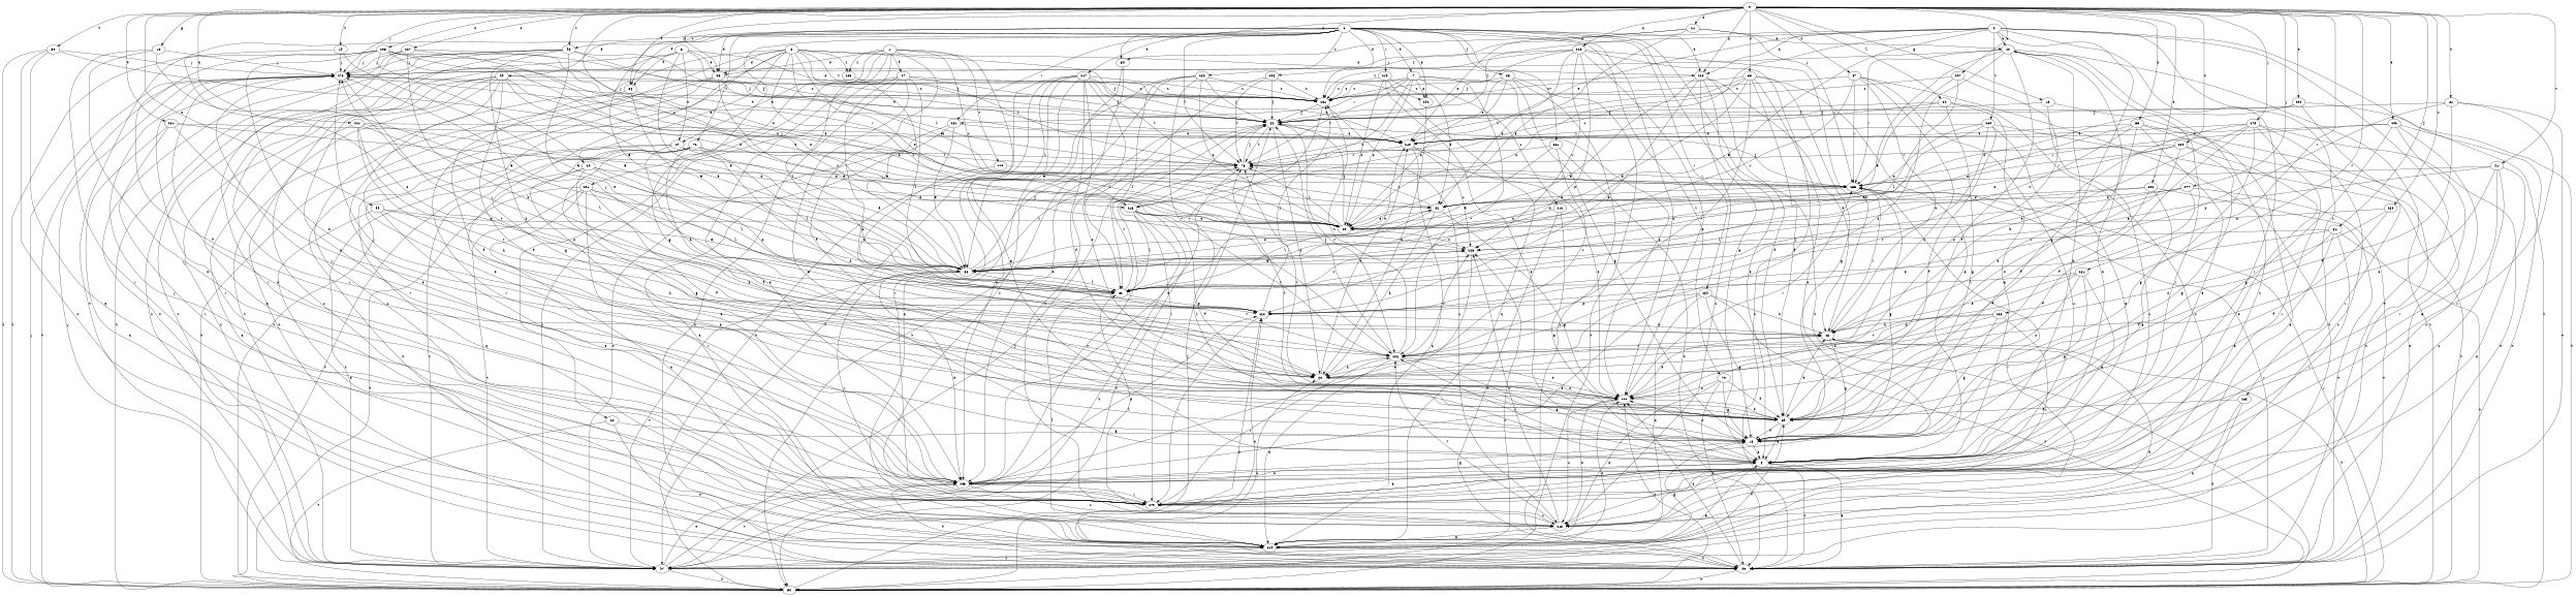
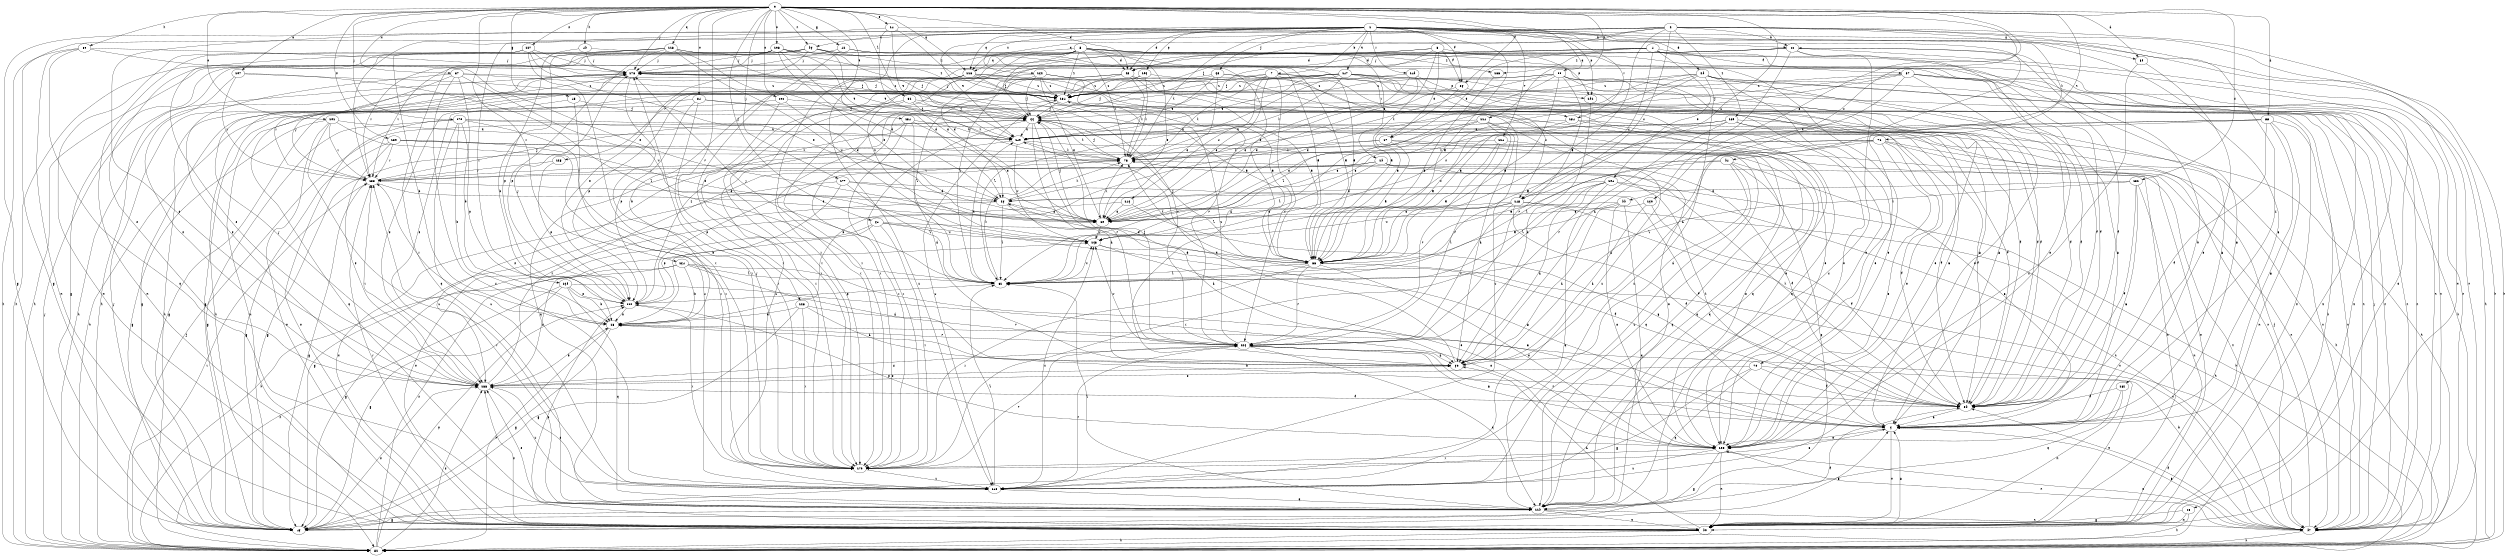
  strict digraph {
    fontname="DejaVu Sans Mono"
    node [fontname="DejaVu Sans Mono"]
    edge [fontname="DejaVu Sans Mono"]
    0
    14
    25
    36
    42
    45
    49
    50
    55
    59
    64
    81
    84
    n14 [label=87]
    88
    94
    96
    99
    n19 [label=107]
    101
    102
    103
    113
    114
    118
    123
    127
    130
    132
    134
    145
    160
    164
    175
    177
    178
    12
    140
    20
    184
    155
    33
    52
    73
    170
    148
    39
    105
    66
    119
    112
    90
    6
    97
    163
    46
    133
    13
    126
    60
    82
    26
    1
    7
    29
    65
    70
    71
    106
    n70 [label=191]
    124
    n72 [label=147]
    149
    154
    162
    169
    146
    2
    180
    182
    3
    17
    4
    18
    37
    104
    125
    183
    5
    19
    0 -> 14 [label=c]
    0 -> 25 [label=d]
    0 -> 36 [label=f]
    0 -> 42 [label=g]
    0 -> 45 [label=g]
    0 -> 49 [label=h]
    0 -> 50 [label=h]
    0 -> 55 [label=i]
    0 -> 59 [label=i]
    0 -> 64 [label=j]
    0 -> 81 [label=l]
    0 -> 84 [label=m]
    0 -> n14 [label=m]
    0 -> 88 [label=m]
    0 -> 94 [label=n]
    0 -> 96 [label=n]
    0 -> 99 [label=o]
    0 -> n19 [label=o]
    0 -> 101 [label=o]
    0 -> 102 [label=o]
    0 -> 103 [label=o]
    0 -> 113 [label=q]
    0 -> 114 [label=q]
    0 -> 118 [label=q]
    0 -> 123 [label=r]
    0 -> 127 [label=s]
    0 -> 130 [label=s]
    0 -> 132 [label=s]
    0 -> 134 [label=t]
    0 -> 145 [label=u]
    0 -> 160 [label=w]
    0 -> 164 [label=x]
    0 -> 175 [label=y]
    0 -> 177 [label=y]
    0 -> 178 [label=y]
    14 -> 12 [label=b]
    14 -> 140 [label=t]
    14 -> 20 [label=c]
    14 -> 184 [label=z]
    14 -> 155 [label=v]
    25 -> 184 [label=z]
    25 -> 33 [label=e]
    25 -> 52 [label=h]
    25 -> 73 [label=k]
    25 -> 170 [label=x]
    25 -> 148 [label=u]
    36 -> 20 [label=c]
    36 -> 33 [label=e]
    36 -> 39 [label=f]
    42 -> 178 [label=y]
    42 -> 33 [label=e]
    42 -> 170 [label=x]
    42 -> 105 [label=o]
    45 -> 148 [label=u]
    45 -> 66 [label=j]
    45 -> 119 [label=q]
    49 -> 178 [label=y]
    49 -> 33 [label=e]
    49 -> 112 [label=p]
    50 -> 178 [label=y]
    50 -> 20 [label=c]
    50 -> 52 [label=h]
    50 -> 119 [label=q]
    50 -> 90 [label=m]
    55 -> 140 [label=t]
    55 -> 20 [label=c]
    55 -> 39 [label=f]
    55 -> 90 [label=m]
    55 -> 6 [label=a]
    55 -> 97 [label=n]
    55 -> 163 [label=w]
    59 -> 148 [label=u]
    59 -> 105 [label=o]
    64 -> 52 [label=h]
    64 -> 170 [label=x]
    64 -> 39 [label=f]
    64 -> 112 [label=p]
    64 -> 6 [label=a]
    64 -> 163 [label=w]
    81 -> 73 [label=k]
    81 -> 148 [label=u]
    81 -> 66 [label=j]
    81 -> 6 [label=a]
    81 -> 46 [label=g]
    84 -> 170 [label=x]
    84 -> 39 [label=f]
    84 -> 66 [label=j]
    84 -> 112 [label=p]
    84 -> 90 [label=m]
    n14 -> 184 [label=z]
    n14 -> 155 [label=v]
    n14 -> 148 [label=u]
    n14 -> 97 [label=n]
    n14 -> 163 [label=w]
    n14 -> 133 [label=s]
    n14 -> 13 [label=b]
    88 -> 20 [label=c]
    88 -> 184 [label=z]
    88 -> 33 [label=e]
    88 -> 73 [label=k]
    88 -> 39 [label=f]
    88 -> 105 [label=o]
    88 -> 6 [label=a]
    88 -> 46 [label=g]
    88 -> 126 [label=r]
    94 -> 155 [label=v]
    94 -> 33 [label=e]
    94 -> 148 [label=u]
    94 -> 119 [label=q]
    94 -> 6 [label=a]
    94 -> 60 [label=i]
    96 -> 178 [label=y]
    96 -> 140 [label=t]
    96 -> 52 [label=h]
    96 -> 66 [label=j]
    96 -> 119 [label=q]
    96 -> 112 [label=o]
    96 -> 97 [label=n]
    96 -> 60 [label=i]
    99 -> 20 [label=c]
    99 -> 33 [label=e]
    99 -> 105 [label=o]
    99 -> 119 [label=q]
    99 -> 60 [label=i]
    n19 -> 184 [label=z]
    n19 -> 155 [label=v]
    n19 -> 133 [label=s]
    n19 -> 82 [label=l]
    101 -> 140 [label=t]
    101 -> 155 [label=v]
    101 -> 170 [label=x]
    101 -> 148 [label=u]
    101 -> 90 [label=m]
    101 -> 46 [label=g]
    102 -> 52 [label=h]
    102 -> 170 [label=x]
    102 -> 66 [label=j]
    102 -> 26 [label=d]
    103 -> 178 [label=y]
    103 -> 140 [label=t]
    103 -> 20 [label=c]
    103 -> 155 [label=v]
    103 -> 33 [label=e]
    103 -> 52 [label=h]
    103 -> 39 [label=f]
    103 -> 133 [label=s]
    103 -> 26 [label=d]
    113 -> 178 [label=y]
    113 -> 184 [label=z]
    113 -> 66 [label=j]
    113 -> 112 [label=p]
    113 -> 90 [label=m]
    113 -> 163 [label=w]
    113 -> 133 [label=s]
    113 -> 13 [label=b]
    113 -> 26 [label=d]
    114 -> 140 [label=t]
    114 -> 20 [label=c]
    114 -> 119 [label=q]
    114 -> 126 [label=r]
    114 -> 60 [label=i]
    114 -> 82 [label=l]
    118 -> 184 [label=z]
    118 -> 33 [label=e]
    118 -> 148 [label=u]
    118 -> 39 [label=f]
    118 -> 112 [label=p]
    118 -> 6 [label=a]
    118 -> 13 [label=b]
    123 -> 170 [label=x]
    123 -> 46 [label=g]
    123 -> 13 [label=b]
    123 -> 126 [label=r]
    123 -> 60 [label=i]
    127 -> 178 [label=y]
    127 -> 20 [label=c]
    127 -> 170 [label=x]
    127 -> 66 [label=j]
    127 -> 90 [label=m]
    127 -> 13 [label=b]
    130 -> 20 [label=c]
    130 -> 155 [label=v]
    130 -> 73 [label=k]
    130 -> 105 [label=o]
    130 -> 46 [label=g]
    130 -> 133 [label=s]
    132 -> 39 [label=f]
    132 -> 90 [label=m]
    132 -> 6 [label=a]
    132 -> 82 [label=l]
    132 -> 26 [label=d]
    134 -> 140 [label=t]
    134 -> 20 [label=c]
    134 -> 170 [label=x]
    134 -> 119 [label=q]
    134 -> 60 [label=i]
    145 -> 20 [label=c]
    145 -> 52 [label=h]
    145 -> 39 [label=f]
    145 -> 97 [label=n]
+   145 -> 163 [label=w]
    145 -> 126 [label=r]
    145 -> 82 [label=l]
    160 -> 20 [label=c]
    160 -> 39 [label=f]
    160 -> 60 [label=i]
    164 -> 6 [label=a]
    164 -> 46 [label=g]
    164 -> 133 [label=s]
    164 -> 13 [label=b]
    164 -> 60 [label=i]
    164 -> 82 [label=l]
    175 -> 140 [label=t]
    175 -> 170 [label=x]
    175 -> 148 [label=u]
    175 -> 39 [label=f]
    175 -> 112 [label=p]
    175 -> 90 [label=m]
    175 -> 46 [label=g]
    175 -> 13 [label=b]
    177 -> 39 [label=f]
    177 -> 90 [label=m]
    177 -> 13 [label=b]
    177 -> 82 [label=l]
    177 -> 26 [label=d]
    178 -> 184 [label=z]
    178 -> 52 [label=h]
    178 -> 170 [label=x]
    178 -> 105 [label=o]
    178 -> 126 [label=r]
    12 -> 178 [label=y]
    12 -> 155 [label=v]
-   12 -> 33 [label=e]
    12 -> 52 [label=h]
    12 -> 170 [label=x]
    12 -> 148 [label=u]
    12 -> 39 [label=f]
    12 -> 105 [label=o]
    12 -> 60 [label=i]
    140 -> 73 [label=k]
    140 -> 119 [label=q]
    140 -> 163 [label=w]
    140 -> 133 [label=s]
    20 -> 73 [label=k]
    20 -> 66 [label=j]
    20 -> 163 [label=w]
    184 -> 178 [label=y]
    184 -> 148 [label=u]
    184 -> 105 [label=o]
    184 -> 66 [label=j]
    155 -> 178 [label=y]
    155 -> 20 [label=c]
    155 -> 66 [label=j]
    155 -> 46 [label=g]
    155 -> 26 [label=d]
    33 -> 73 [label=k]
    33 -> 170 [label=x]
    33 -> 105 [label=o]
    33 -> 66 [label=j]
    33 -> 97 [label=n]
    33 -> 126 [label=r]
    33 -> 82 [label=l]
    33 -> 26 [label=d]
    52 -> 178 [label=y]
    52 -> 155 [label=v]
    52 -> 66 [label=j]
    52 -> 112 [label=p]
    52 -> 163 [label=w]
    52 -> 133 [label=s]
    73 -> 155 [label=v]
    73 -> 66 [label=j]
    170 -> 178 [label=y]
    170 -> 148 [label=u]
    170 -> 6 [label=a]
    170 -> 126 [label=r]
    148 -> 119 [label=q]
    148 -> 163 [label=w]
    148 -> 133 [label=s]
    148 -> 126 [label=r]
    148 -> 82 [label=l]
    39 -> 73 [label=k]
    39 -> 6 [label=a]
    39 -> 13 [label=b]
    105 -> 170 [label=x]
    105 -> 148 [label=u]
    105 -> 112 [label=p]
    105 -> 90 [label=m]
    105 -> 97 [label=n]
    105 -> 46 [label=g]
    66 -> 140 [label=t]
    66 -> 73 [label=k]
    66 -> 170 [label=x]
    66 -> 97 [label=n]
    66 -> 126 [label=r]
    66 -> 60 [label=i]
    119 -> 155 [label=v]
    119 -> 90 [label=m]
    119 -> 97 [label=n]
    119 -> 46 [label=g]
    119 -> 133 [label=s]
    119 -> 82 [label=l]
    112 -> 178 [label=y]
    112 -> 184 [label=z]
    112 -> 170 [label=x]
    112 -> 13 [label=b]
    90 -> 155 [label=v]
    90 -> 52 [label=h]
    90 -> 112 [label=p]
    90 -> 6 [label=a]
    90 -> 133 [label=s]
    90 -> 60 [label=i]
    6 -> 12 [label=b]
    6 -> 73 [label=k]
    6 -> 105 [label=o]
    6 -> 90 [label=m]
    6 -> 126 [label=r]
    97 -> 178 [label=y]
    97 -> 52 [label=h]
    97 -> 39 [label=f]
    97 -> 105 [label=o]
    97 -> 66 [label=j]
    97 -> 6 [label=a]
    97 -> 13 [label=b]
    163 -> 33 [label=e]
    163 -> 105 [label=o]
    46 -> 178 [label=y]
-   39 -> 46 [label=f]
+   46 -> 39 [label=f]
    46 -> 6 [label=a]
    46 -> 133 [label=s]
    133 -> 178 [label=y]
    133 -> 155 [label=v]
    133 -> 73 [label=k]
    133 -> 148 [label=u]
    133 -> 39 [label=f]
    133 -> 13 [label=b]
    13 -> 155 [label=v]
    13 -> 52 [label=h]
    13 -> 46 [label=g]
    13 -> 126 [label=r]
    126 -> 184 [label=z]
    126 -> 66 [label=j]
    126 -> 119 [label=q]
    126 -> 6 [label=a]
    126 -> 163 [label=w]
    126 -> 133 [label=s]
    126 -> 60 [label=i]
    60 -> 140 [label=t]
    60 -> 133 [label=s]
    82 -> 178 [label=y]
    82 -> 140 [label=t]
    82 -> 73 [label=k]
    82 -> 112 [label=p]
    82 -> 163 [label=w]
    26 -> 20 [label=c]
    26 -> 73 [label=k]
    26 -> 46 [label=g]
    26 -> 60 [label=i]
    26 -> 82 [label=l]
    1 -> 25 [label=d]
    1 -> 36 [label=f]
    1 -> 96 [label=n]
    1 -> 118 [label=q]
    1 -> 33 [label=e]
    1 -> 52 [label=h]
    1 -> 73 [label=k]
    1 -> 6 [label=a]
    1 -> 97 [label=n]
    1 -> 46 [label=g]
    1 -> 133 [label=s]
    1 -> 7 [label=b]
    1 -> 29 [label=e]
    1 -> 65 [label=j]
    1 -> 70 [label=k]
    1 -> 71 [label=k]
    1 -> 106 [label=p]
    1 -> n70 [label=p]
    1 -> 124 [label=r]
    1 -> n72 [label=t]
    1 -> 149 [label=v]
    1 -> 154 [label=v]
    1 -> 162 [label=w]
    1 -> 169 [label=x]
    7 -> 145 [label=u]
    7 -> 20 [label=c]
    7 -> 184 [label=z]
    7 -> 73 [label=k]
    7 -> 133 [label=s]
    7 -> 126 [label=r]
    7 -> n70 [label=p]
    7 -> 154 [label=v]
    7 -> 146 [label=u]
    29 -> 184 [label=z]
    29 -> 33 [label=e]
    29 -> 170 [label=x]
    29 -> 148 [label=u]
    29 -> 39 [label=f]
    29 -> 105 [label=o]
    29 -> 90 [label=m]
    29 -> 97 [label=n]
    29 -> 163 [label=w]
    65 -> 140 [label=t]
    65 -> 20 [label=c]
    65 -> 184 [label=z]
    65 -> 52 [label=h]
    65 -> 90 [label=m]
    65 -> 46 [label=g]
    70 -> 39 [label=f]
    70 -> 119 [label=q]
    70 -> 90 [label=m]
    70 -> 46 [label=g]
    70 -> 133 [label=s]
    71 -> 52 [label=h]
    71 -> 73 [label=k]
    71 -> 39 [label=f]
    71 -> 105 [label=o]
    71 -> 97 [label=n]
    71 -> 46 [label=g]
    71 -> 60 [label=i]
    71 -> 82 [label=l]
    106 -> 184 [label=z]
    106 -> 73 [label=k]
    106 -> 148 [label=u]
    106 -> 66 [label=j]
    n70 -> 60 [label=i]
    124 -> 33 [label=e]
    124 -> 73 [label=k]
    124 -> 90 [label=m]
    124 -> 126 [label=r]
    n72 -> 140 [label=t]
    n72 -> 184 [label=z]
    n72 -> 52 [label=h]
    n72 -> 73 [label=k]
    n72 -> 170 [label=x]
    n72 -> 39 [label=f]
    n72 -> 105 [label=o]
    n72 -> 119 [label=q]
    n72 -> 97 [label=n]
    n72 -> 133 [label=s]
    n72 -> 82 [label=l]
    149 -> 20 [label=c]
    149 -> 184 [label=z]
    149 -> 119 [label=q]
    149 -> 6 [label=a]
    149 -> 26 [label=d]
    154 -> 140 [label=t]
    154 -> 33 [label=e]
    154 -> 119 [label=q]
    154 -> 97 [label=n]
    162 -> 20 [label=c]
    162 -> 184 [label=z]
    162 -> 33 [label=e]
    162 -> 52 [label=h]
    162 -> 66 [label=j]
    162 -> 126 [label=r]
    162 -> 82 [label=l]
    169 -> 52 [label=h]
    169 -> 105 [label=o]
    169 -> 119 [label=q]
    169 -> 112 [label=p]
    169 -> 46 [label=g]
    169 -> 13 [label=b]
    146 -> 20 [label=c]
    146 -> 90 [label=m]
    146 -> 6 [label=a]
    2 -> 59 [label=i]
    2 -> 118 [label=q]
    2 -> 145 [label=u]
    2 -> 12 [label=b]
    2 -> 140 [label=t]
    2 -> 33 [label=e]
    2 -> 52 [label=h]
    2 -> 170 [label=x]
    2 -> 66 [label=j]
    2 -> 90 [label=m]
    2 -> 46 [label=g]
    2 -> 180 [label=z]
    2 -> 182 [label=z]
    180 -> 140 [label=t]
    180 -> 20 [label=c]
    180 -> 33 [label=e]
    180 -> 52 [label=h]
    180 -> 39 [label=f]
    180 -> 105 [label=o]
    180 -> 126 [label=r]
    182 -> 39 [label=f]
    182 -> 119 [label=q]
    182 -> 90 [label=m]
    3 -> 25 [label=d]
    3 -> 36 [label=f]
    3 -> 33 [label=e]
    3 -> 170 [label=x]
    3 -> 66 [label=j]
    3 -> 97 [label=n]
    3 -> n70 [label=p]
    3 -> 17 [label=c]
    17 -> 33 [label=e]
    17 -> 73 [label=k]
    17 -> 119 [label=q]
    17 -> 90 [label=m]
    17 -> 13 [label=b]
    4 -> 25 [label=d]
    4 -> 145 [label=u]
    4 -> 39 [label=f]
    4 -> 6 [label=a]
    4 -> 82 [label=l]
    4 -> 17 [label=c]
    4 -> 18 [label=c]
    4 -> 37 [label=f]
    4 -> 104 [label=o]
    4 -> 125 [label=r]
    4 -> 183 [label=z]
    18 -> 52 [label=h]
    18 -> 90 [label=m]
    18 -> 46 [label=g]
    37 -> 184 [label=z]
    37 -> 105 [label=o]
    37 -> 66 [label=j]
    37 -> 90 [label=m]
    37 -> 6 [label=a]
    37 -> 97 [label=n]
    37 -> 60 [label=i]
    37 -> 82 [label=l]
    104 -> 52 [label=h]
    104 -> 170 [label=x]
    104 -> 119 [label=q]
    104 -> 97 [label=n]
    104 -> 60 [label=i]
    104 -> 82 [label=l]
    104 -> 26 [label=d]
    125 -> 155 [label=v]
    125 -> 112 [label=p]
    183 -> 33 [label=e]
    5 -> 25 [label=d]
    5 -> 118 [label=q]
    5 -> 20 [label=c]
    5 -> 184 [label=z]
    5 -> 52 [label=h]
    5 -> 73 [label=k]
    5 -> 105 [label=o]
    5 -> 66 [label=j]
    5 -> 97 [label=n]
    5 -> 163 [label=w]
    5 -> 46 [label=g]
    5 -> 26 [label=d]
    5 -> 183 [label=z]
    5 -> 19 [label=c]
    19 -> 155 [label=v]
    19 -> 39 [label=f]
    19 -> 105 [label=o]
    19 -> 112 [label=p]
    19 -> 97 [label=n]
    19 -> 82 [label=l]
  }
